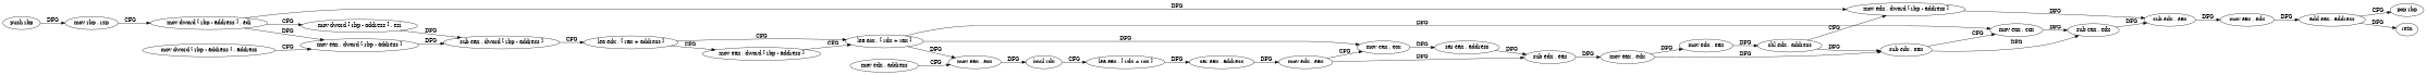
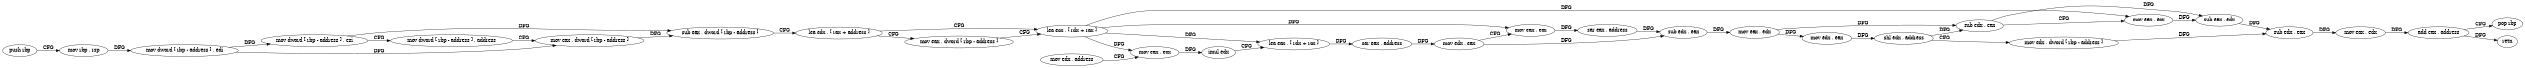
  digraph {
    rankdir=LR
    n1 [label="push rbp"]
    n2 [label="mov rbp , rsp"]
    n3 [label="mov dword [ rbp - address ] , edi"]
    n4 [label="mov dword [ rbp - address ] , esi"]
    n5 [label="mov eax , dword [ rbp - address ]"]
    n6 [label="mov edx , dword [ rbp - address ]"]
    n7 [label="mov dword [ rbp - address ] , address"]
    n8 [label="sub eax , dword [ rbp - address ]"]
    n9 [label="sub edx , eax"]
    n10 [label="lea edx , [ rax + address ]"]
    n11 [label="mov eax , dword [ rbp - address ]"]
    n12 [label="lea ecx , [ rdx + rax ]"]
    n13 [label="mov eax , ecx"]
    n14 [label="lea eax , [ rdx + rcx ]"]
    n15 [label="mov eax , ecx"]
    n16 [label="mov eax , ecx"]
    n17 [label="mov edx , address"]
-   n18 [label="imul rdx"]
+   n18 [label="imul edx"]
    n19 [label="sar eax , address"]
    n20 [label="sar eax , address"]
    n21 [label="sub eax , edx"]
    n22 [label="mov edx , eax"]
    n23 [label="sub edx , eax"]
    n24 [label="mov eax , edx"]
    n25 [label="mov edx , eax"]
    n26 [label="sub edx , eax"]
    n27 [label="shl edx , address"]
    n28 [label="mov eax , edx"]
    n29 [label="add eax , address"]
    n30 [label="pop rbp"]
    n31 [label=retn]
-   n1 -> n2 [label=DFG]
-   n2 -> n3 [label=CFG]
-   n3 -> n4 [label=CFG]
+   n1 -> n2 [label=CFG]
+   n2 -> n3 [label=DFG]
+   n3 -> n4 [label=DFG]
    n3 -> n5 [label=DFG]
-   n3 -> n6 [label=DFG]
+   n4 -> n7 [label=CFG]
    n4 -> n8 [label=DFG]
    n5 -> n8 [label=DFG]
    n6 -> n9 [label=DFG]
    n7 -> n5 [label=CFG]
    n8 -> n10 [label=CFG]
    n9 -> n28 [label=DFG]
    n10 -> n11 [label=CFG]
    n10 -> n12 [label=CFG]
    n11 -> n12 [label=CFG]
    n12 -> n13 [label=DFG]
+   n12 -> n14 [label=DFG]
    n12 -> n15 [label=DFG]
    n12 -> n16 [label=DFG]
    n13 -> n18 [label=DFG]
    n14 -> n19 [label=DFG]
    n15 -> n20 [label=DFG]
    n16 -> n21 [label=DFG]
    n17 -> n13 [label=CFG]
    n18 -> n14 [label=CFG]
    n19 -> n22 [label=DFG]
    n20 -> n23 [label=DFG]
    n21 -> n9 [label=DFG]
    n22 -> n15 [label=CFG]
    n22 -> n23 [label=DFG]
    n23 -> n24 [label=DFG]
    n24 -> n25 [label=DFG]
    n24 -> n26 [label=DFG]
    n25 -> n27 [label=DFG]
    n26 -> n16 [label=CFG]
    n26 -> n21 [label=DFG]
    n27 -> n6 [label=CFG]
    n27 -> n26 [label=DFG]
    n28 -> n29 [label=DFG]
    n29 -> n30 [label=CFG]
    n29 -> n31 [label=DFG]
  }
